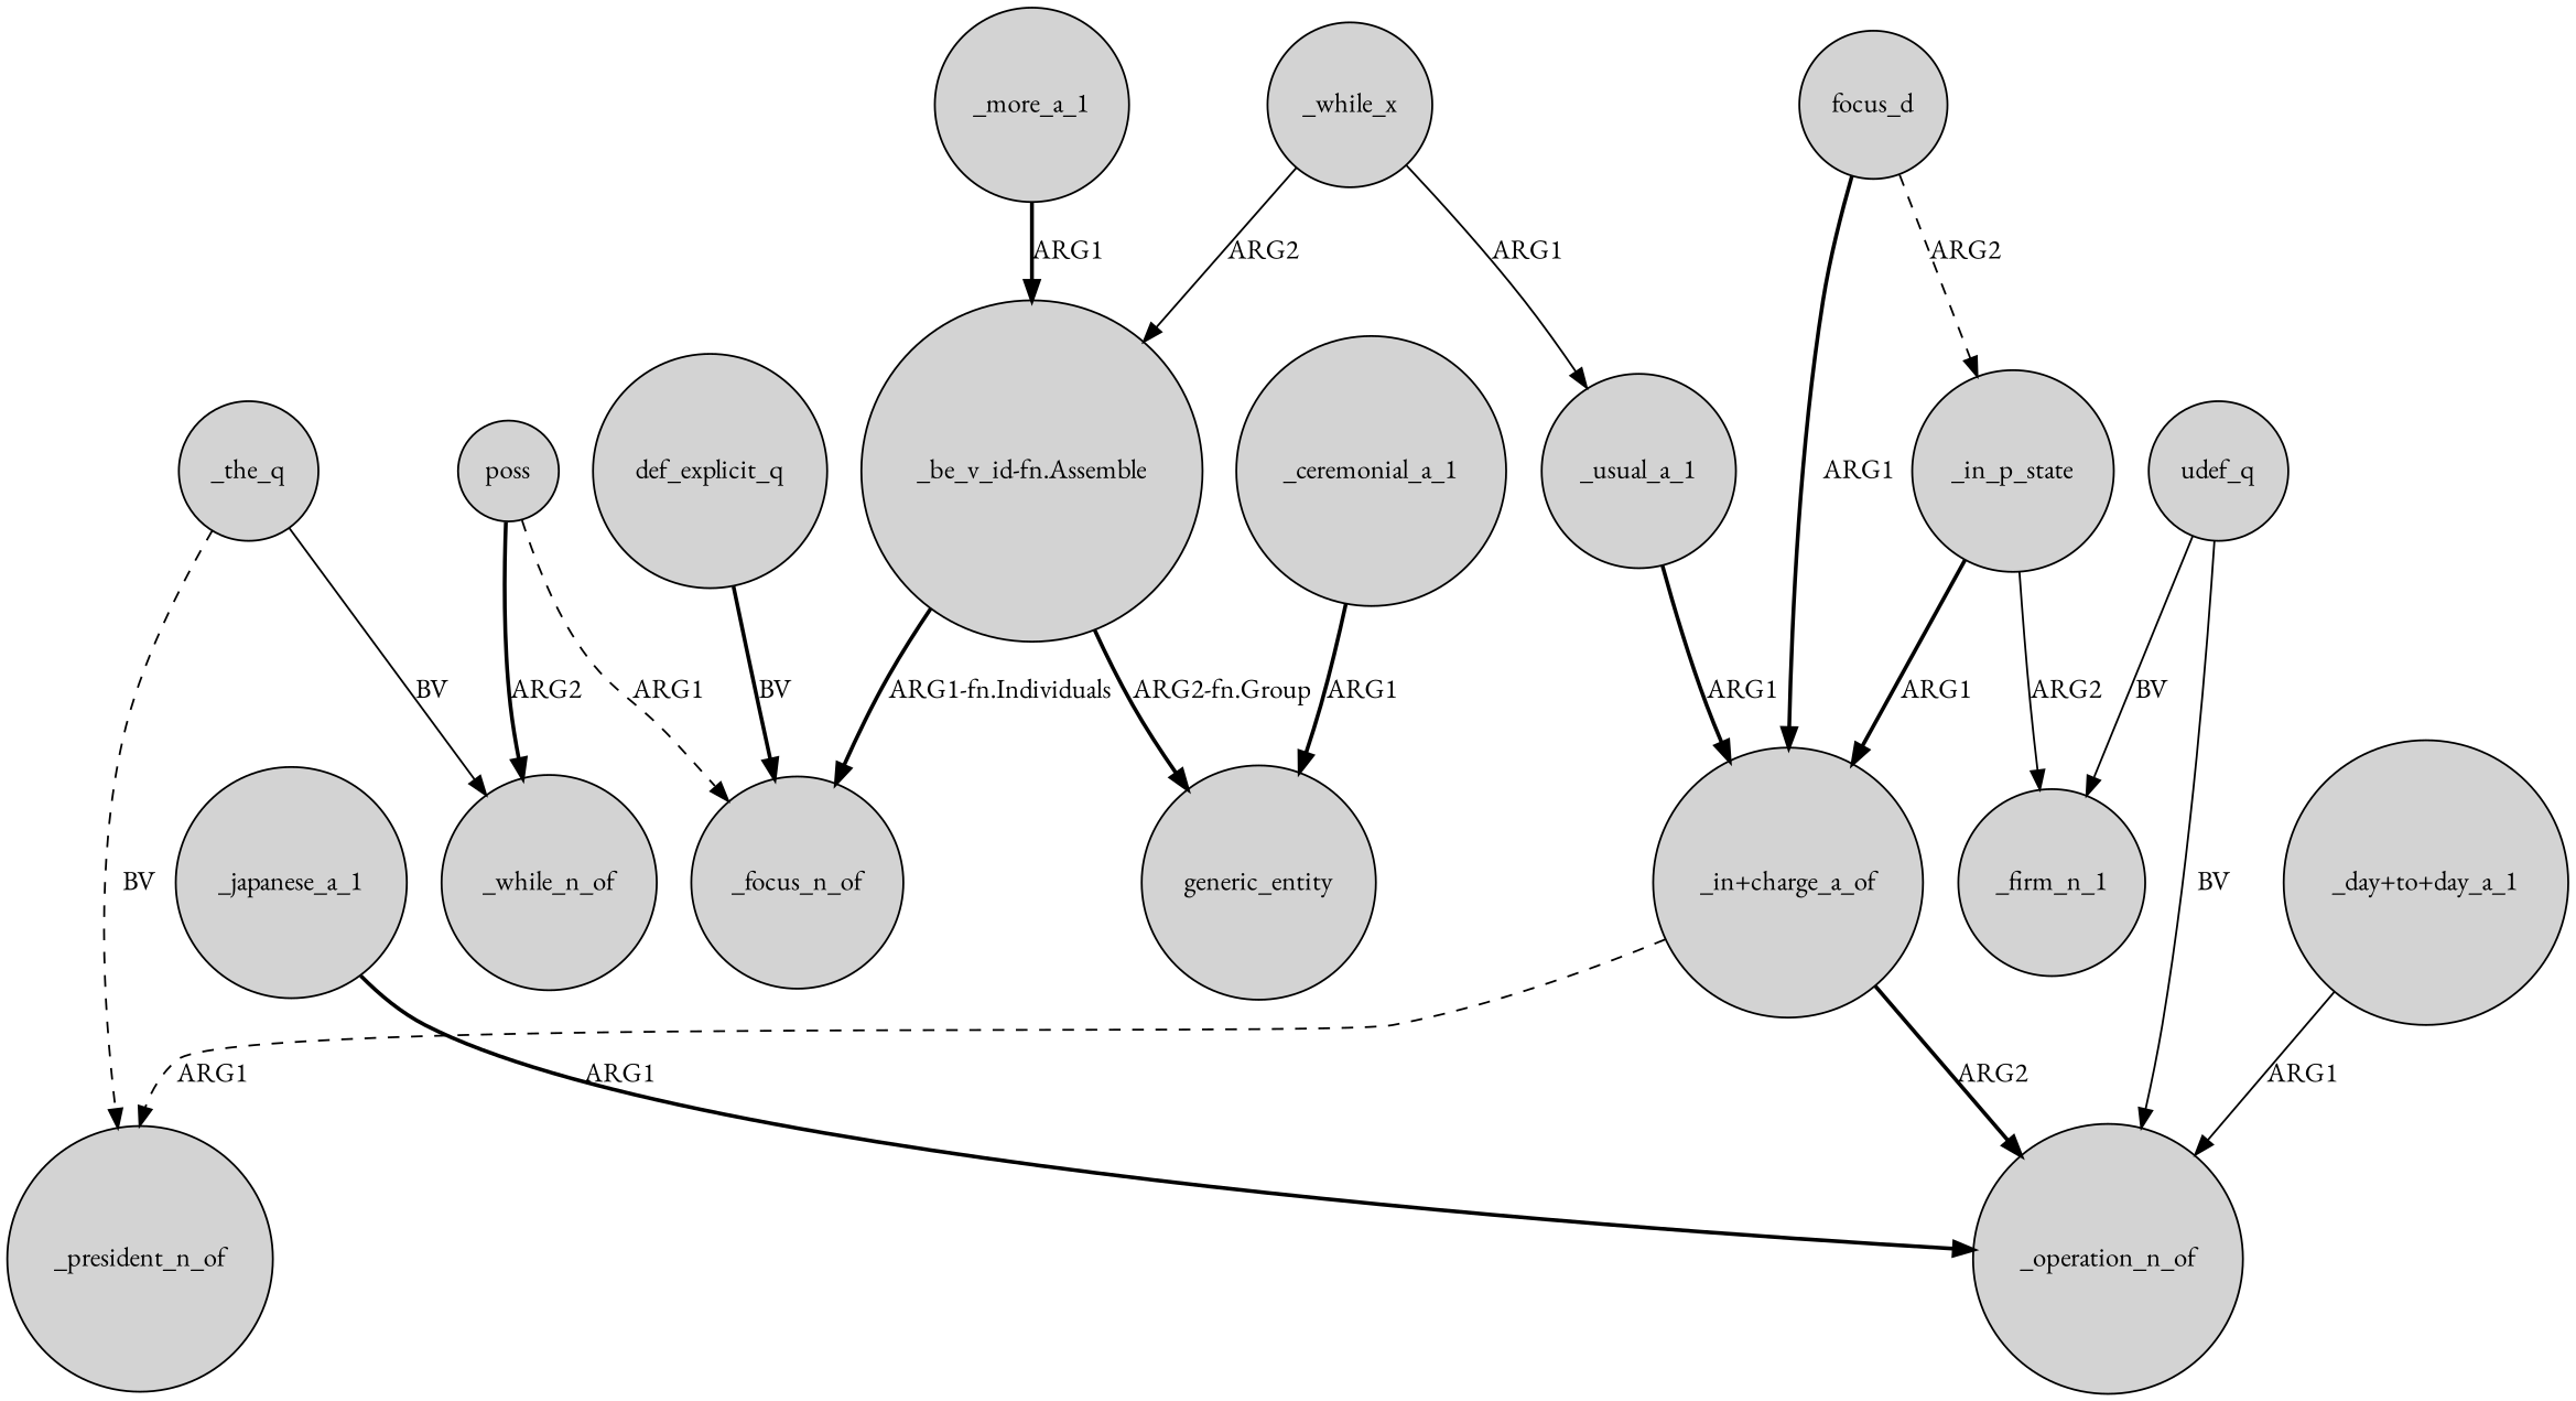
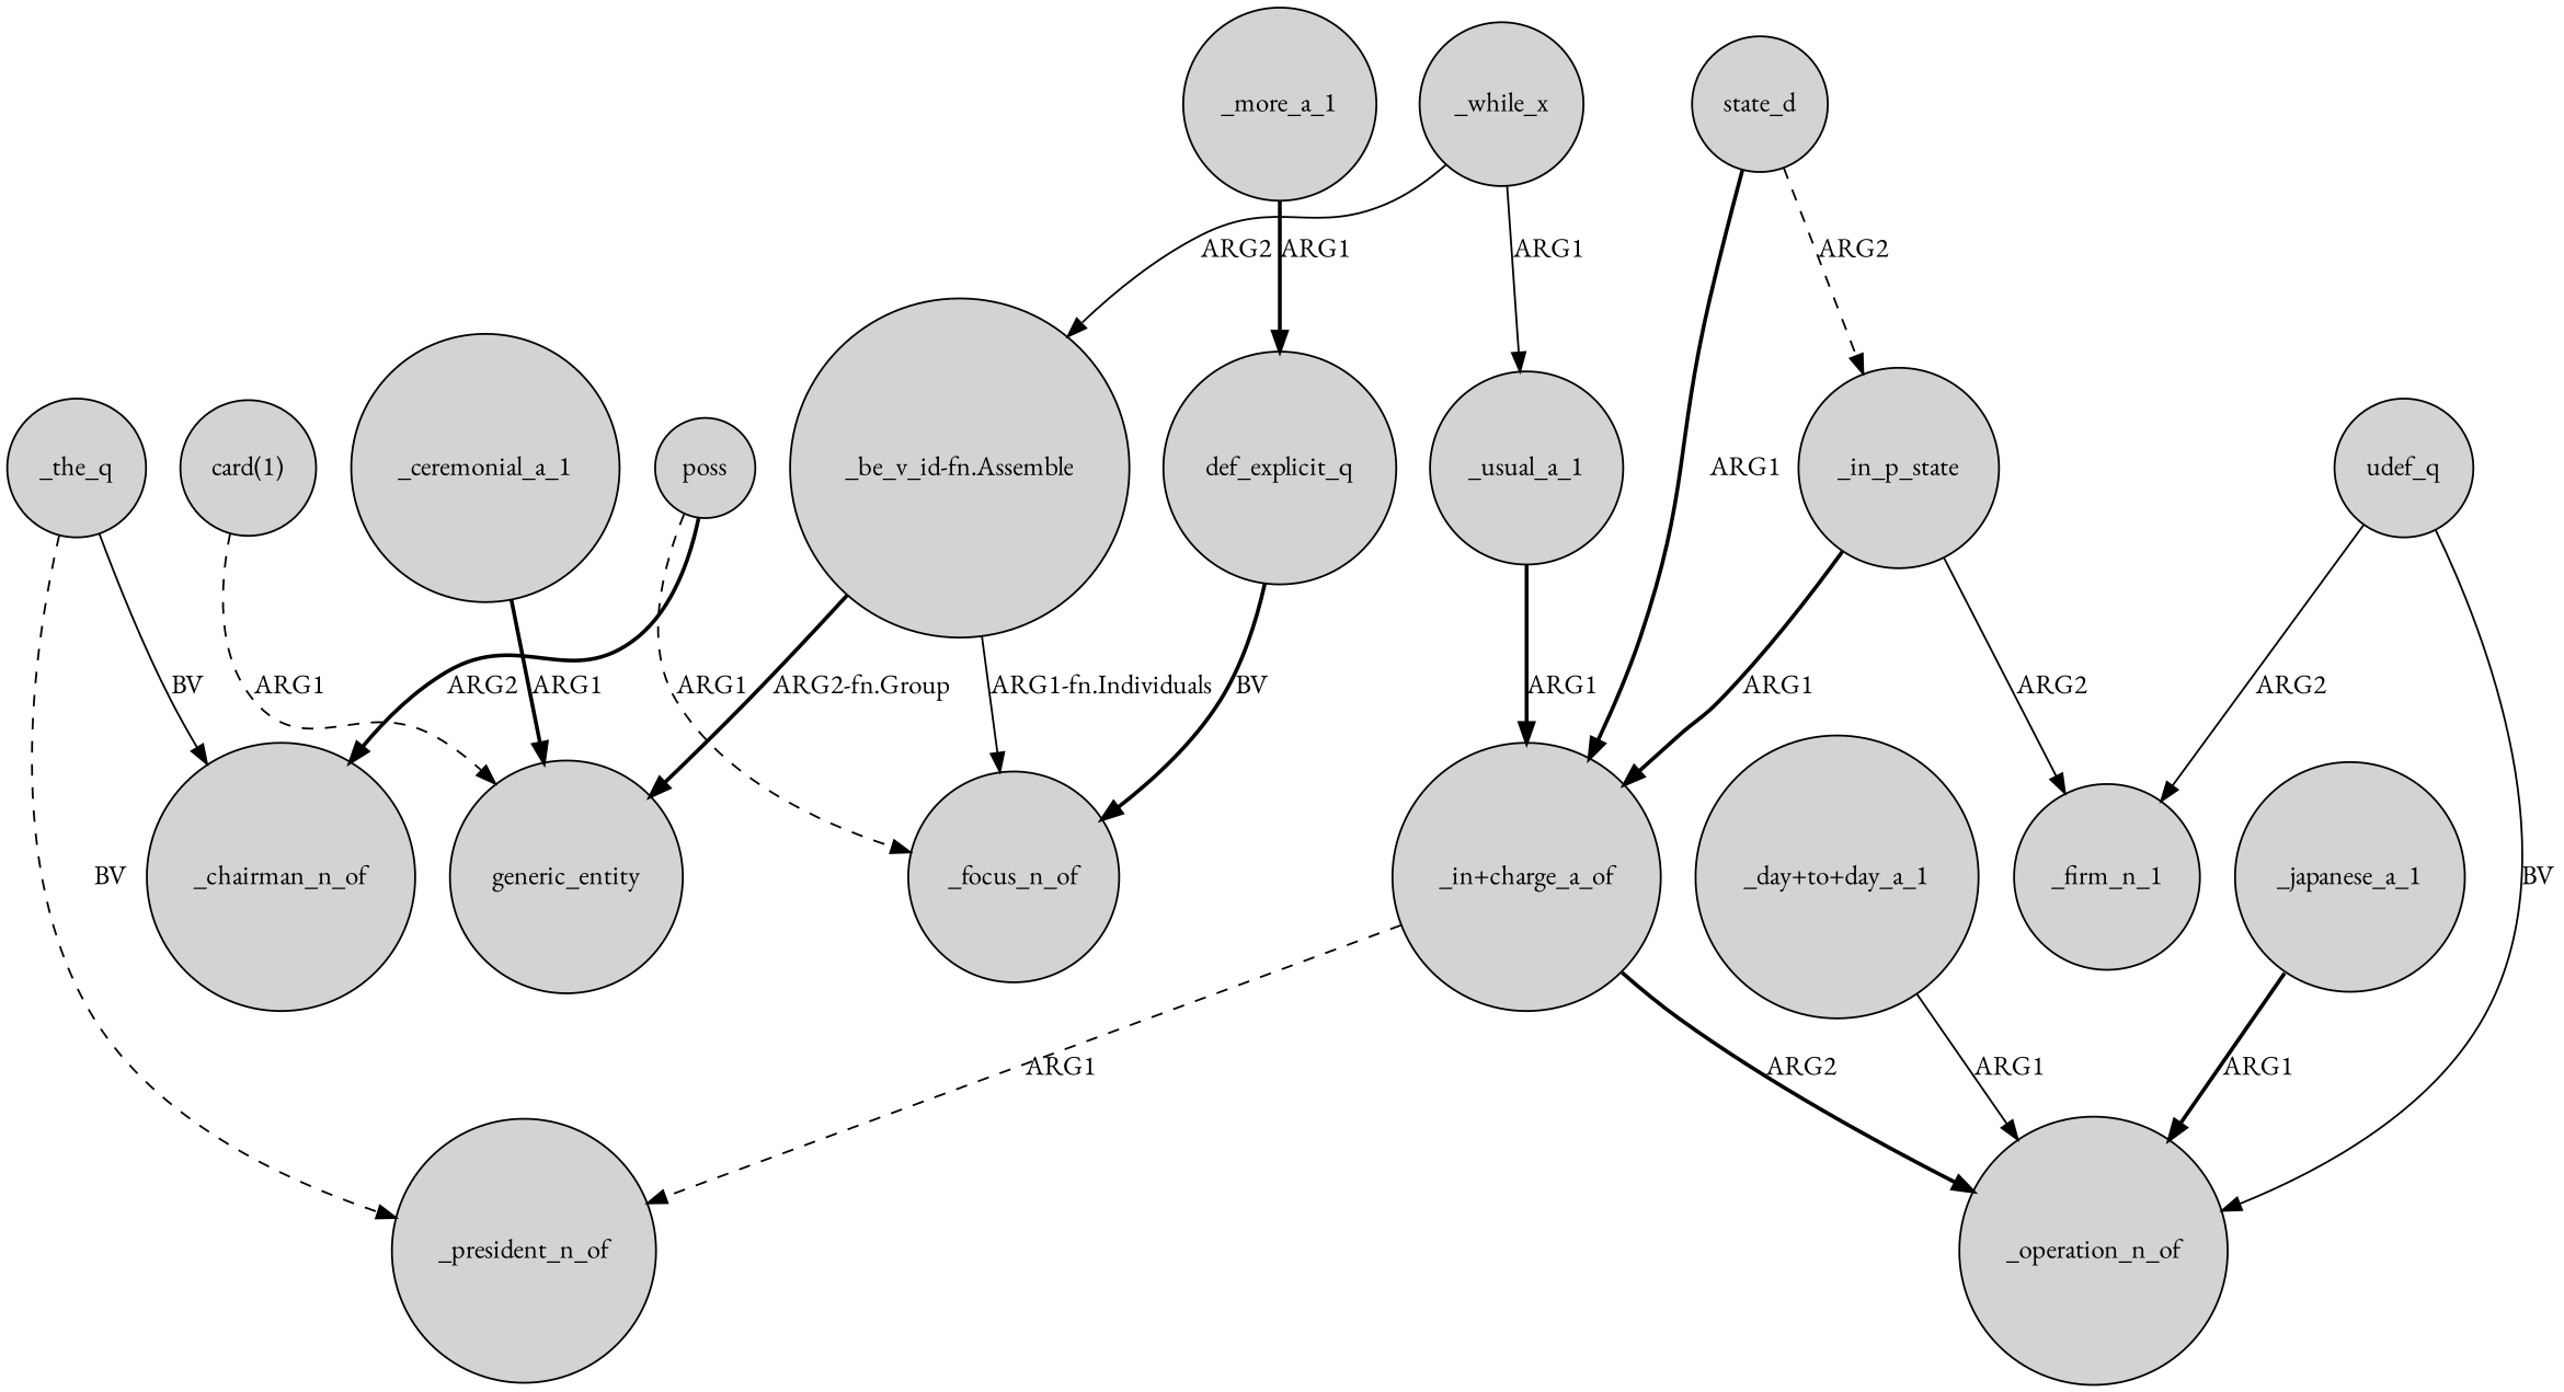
  digraph {
    fontname="EB Garamond"
    node [fontname="EB Garamond" shape=circle style=filled]
    edge [fontname="EB Garamond" style=bold]
    "_in+charge_a_of"
    _president_n_of
    _operation_n_of
    _while_x
    _usual_a_1
    "_be_v_id-fn.Assemble"
    generic_entity
    n8 [label=_focus_n_of]
-   focus_d
+   "card(1)"
+   focus_d [label=state_d]
    _in_p_state
    _firm_n_1
    poss
-   _chairman_n_of [label=_while_n_of]
+   _chairman_n_of
    "_day+to+day_a_1"
    udef_q
    _ceremonial_a_1
    _more_a_1
    _the_q
    _japanese_a_1
    def_explicit_q
    "_in+charge_a_of" -> _president_n_of [label=ARG1 style=dashed]
    "_in+charge_a_of" -> _operation_n_of [label=ARG2]
    _while_x -> _usual_a_1 [label=ARG1 style=solid]
    _while_x -> "_be_v_id-fn.Assemble" [label=ARG2 style=solid]
    _usual_a_1 -> "_in+charge_a_of" [label=ARG1]
    "_be_v_id-fn.Assemble" -> generic_entity [label="ARG2-fn.Group"]
-   "_be_v_id-fn.Assemble" -> n8 [label="ARG1-fn.Individuals"]
+   "_be_v_id-fn.Assemble" -> n8 [label="ARG1-fn.Individuals" style=solid]
+   "card(1)" -> generic_entity [label=ARG1 style=dashed]
    focus_d -> "_in+charge_a_of" [label=ARG1]
    focus_d -> _in_p_state [label=ARG2 style=dashed]
    _in_p_state -> "_in+charge_a_of" [label=ARG1]
    _in_p_state -> _firm_n_1 [label=ARG2 style=solid]
    poss -> n8 [label=ARG1 style=dashed]
    poss -> _chairman_n_of [label=ARG2]
    "_day+to+day_a_1" -> _operation_n_of [label=ARG1 style=solid]
    udef_q -> _operation_n_of [label=BV style=solid]
-   udef_q -> _firm_n_1 [label=BV style=solid]
+   udef_q -> _firm_n_1 [label=ARG2 style=solid]
    _ceremonial_a_1 -> generic_entity [label=ARG1]
-   _more_a_1 -> "_be_v_id-fn.Assemble" [label=ARG1]
+   _more_a_1 -> def_explicit_q [label=ARG1]
    _the_q -> _president_n_of [label=BV style=dashed]
    _the_q -> _chairman_n_of [label=BV style=solid]
    _japanese_a_1 -> _operation_n_of [label=ARG1]
    def_explicit_q -> n8 [label=BV]
  }
